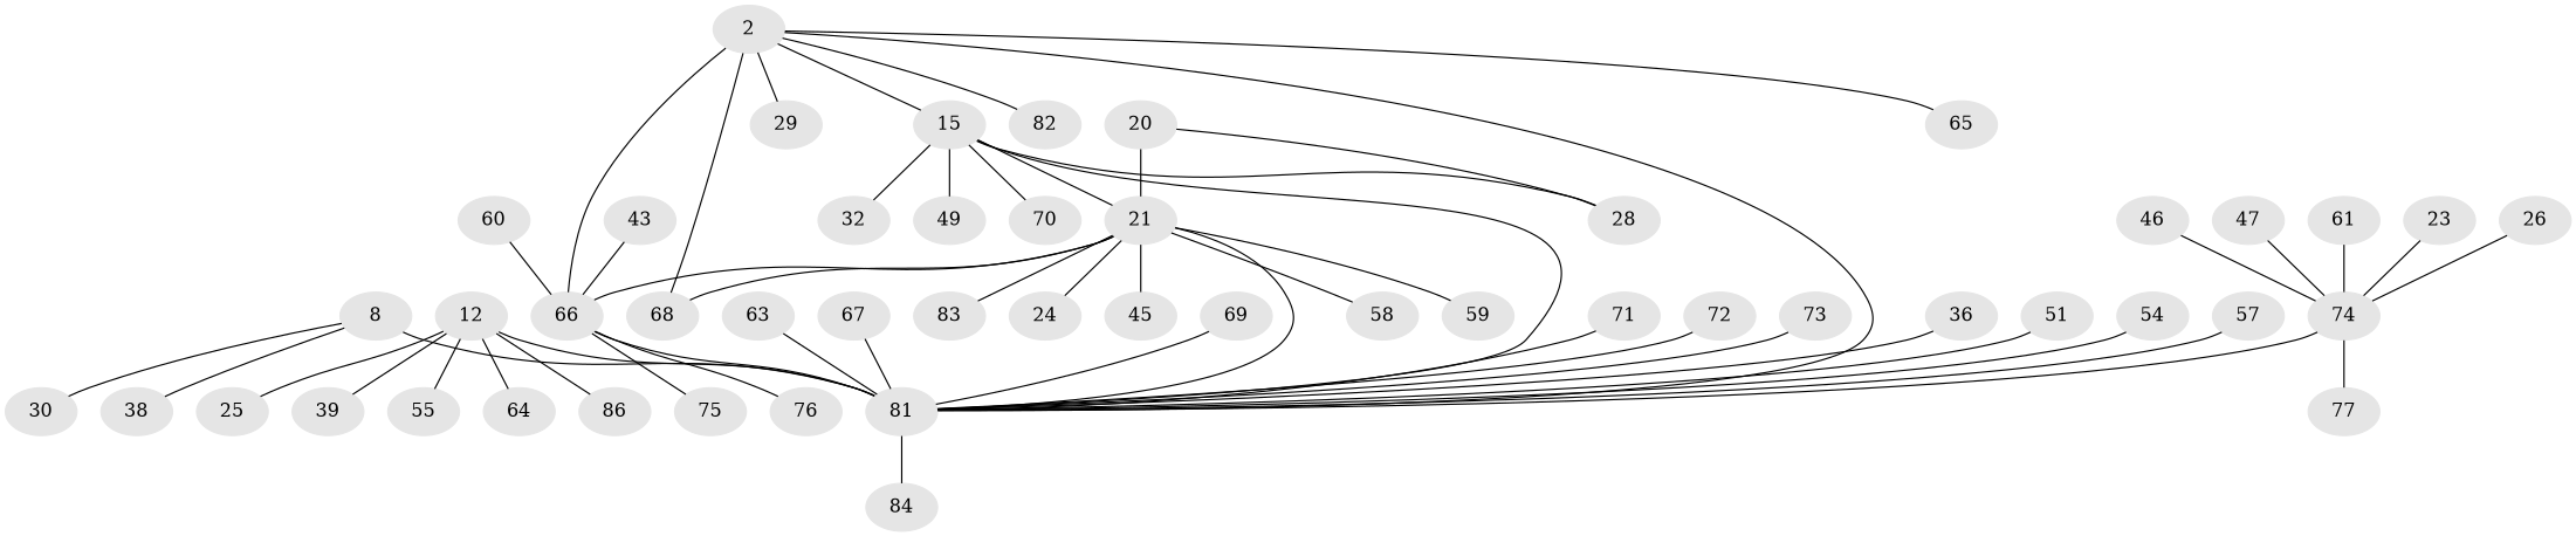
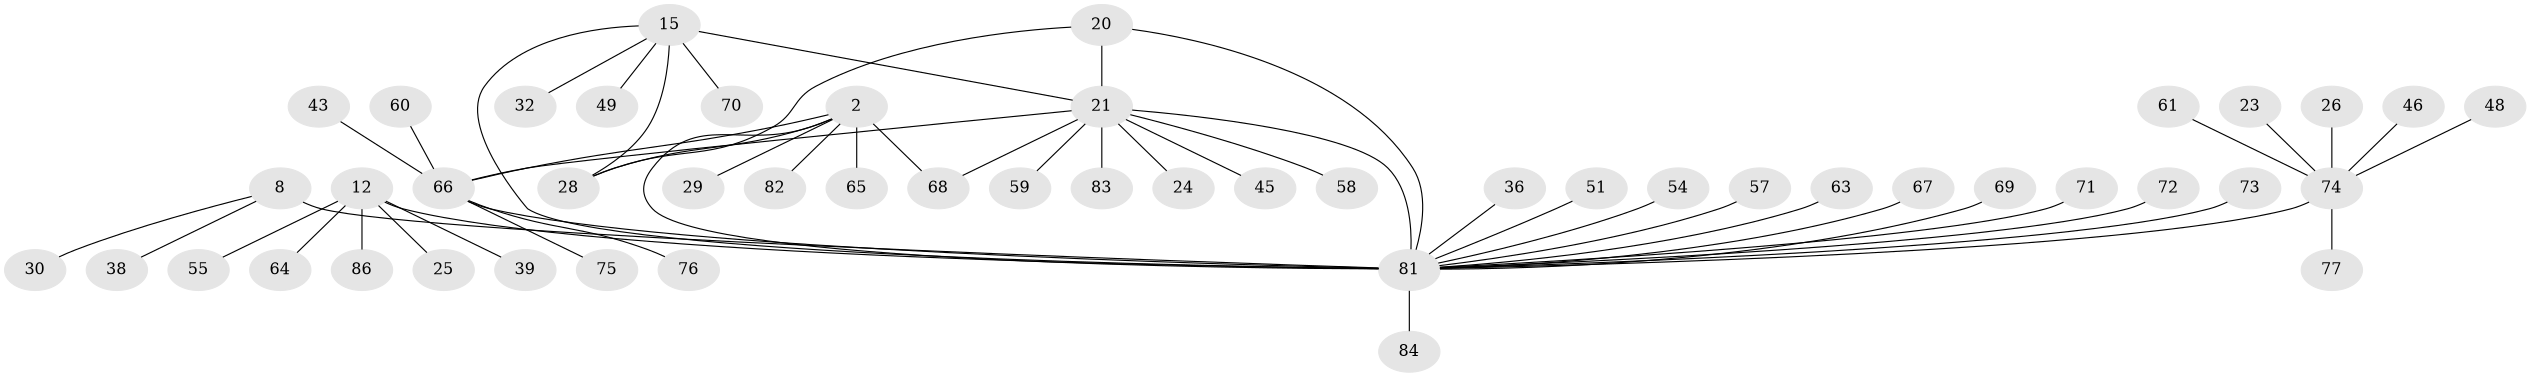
  graph {
    node [color=gray90 style=filled]
    2 [super="+1"]
    15 [super="+14"]
    65
    66 [super="+4"]
    68
    n6 [label=29]
    81 [super="+6+27+35+53+44"]
    82 [super="+62"]
    21 [super="+18"]
    28
    32
    49
    70 [super="+42"]
    75
    76
    84 [super="+78"]
    8 [super="+7"]
    30
    38
    12 [super="+9"]
    25
    39
    n23 [label=55]
    64
    86
    24
    45 [super="+34"]
    58
    59
    83 [super="+50"]
    74 [super="+16"]
    77
    20 [super="+19"]
    23
    26
    36
    43
    46
-   47
+   47 [label=48]
    51
    54 [super="+52"]
    57
    60 [super="+22"]
    61
    63
    67
    69
    71 [super="+31"]
    72
    73 [super="+55"]
-   2 -- 15
+   2 -- 28
    2 -- 65
    2 -- 66 [weight=4]
    2 -- 68
    2 -- n6
    2 -- 81
    2 -- 82
    15 -- 81
    15 -- 21 [weight=2]
    15 -- 28
    15 -- 32
    15 -- 49
    15 -- 70
    66 -- 81
    66 -- 75
    66 -- 76
    81 -- 84
    21 -- 66
    21 -- 68
    21 -- 81
    21 -- 24
    21 -- 45
    21 -- 58
    21 -- 59
    21 -- 83
    8 -- 81 [weight=6]
    8 -- 30
    8 -- 38
    12 -- 81 [weight=4]
    12 -- 25
    12 -- 39
    12 -- n23
    12 -- 64
    12 -- 86
    74 -- 81
    74 -- 77
+   20 -- 81 [weight=2]
    20 -- 21 [weight=4]
    20 -- 28
    23 -- 74
    26 -- 74
    36 -- 81
    43 -- 66
    46 -- 74
    47 -- 74
    51 -- 81
    54 -- 81
    57 -- 81
    60 -- 66
    61 -- 74
    63 -- 81
    67 -- 81
    69 -- 81
    71 -- 81
    72 -- 81
    73 -- 81
  }
